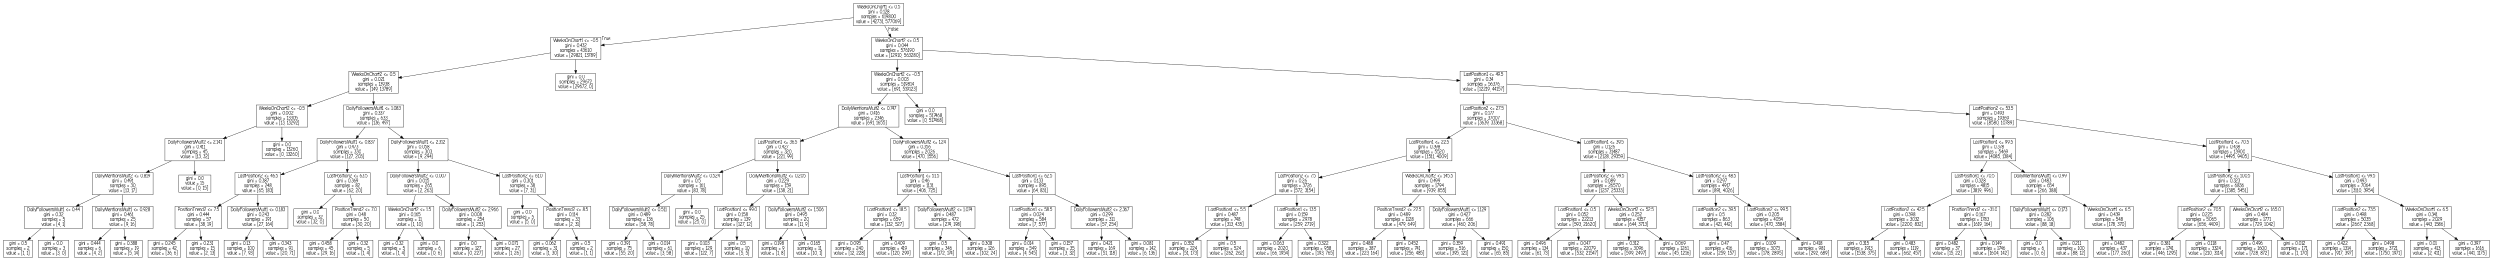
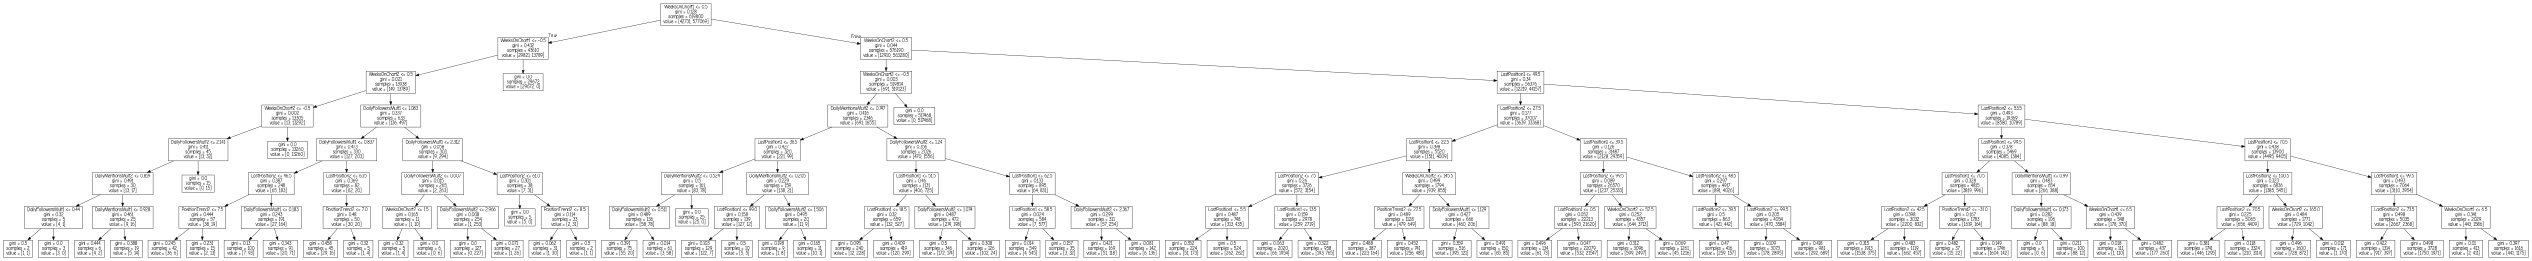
  digraph {
    fontname="Comic Neue"
    node [fontname="Comic Neue" shape=box]
    edge [fontname="Comic Neue"]
    n1 [label="WeeksOnChart1 <= 0.5\ngini = 0.128\nsamples = 619800\nvalue = [42731, 577069]"]
    n2 [label="WeeksOnChart1 <= -0.5\ngini = 0.432\nsamples = 43610\nvalue = [29821, 13789]"]
    n3 [label="WeeksOnChart2 <= 0.5\ngini = 0.044\nsamples = 576190\nvalue = [12910, 563280]"]
    n4 [label="WeeksOnChart2 <= 0.5\ngini = 0.021\nsamples = 13938\nvalue = [149, 13789]"]
    n5 [label="gini = 0.0\nsamples = 29672\nvalue = [29672, 0]"]
    n6 [label="WeeksOnChart2 <= -0.5\ngini = 0.003\nsamples = 519814\nvalue = [691, 519123]"]
    n7 [label="LastPosition1 <= 49.5\ngini = 0.34\nsamples = 56376\nvalue = [12219, 44157]"]
    n8 [label="WeeksOnChart2 <= -0.5\ngini = 0.002\nsamples = 13305\nvalue = [13, 13292]"]
    n9 [label="DailyFollowersMult1 <= 1.083\ngini = 0.337\nsamples = 633\nvalue = [136, 497]"]
    n10 [label="DailyFollowersMult2 <= 2.141\ngini = 0.411\nsamples = 45\nvalue = [13, 32]"]
    n11 [label="gini = 0.0\nsamples = 13260\nvalue = [0, 13260]"]
    n12 [label="DailyFollowersMult1 <= 0.837\ngini = 0.473\nsamples = 330\nvalue = [127, 203]"]
    n13 [label="DailyFollowersMult1 <= 2.312\ngini = 0.058\nsamples = 303\nvalue = [9, 294]"]
    n14 [label="DailyMentionsMult2 <= 0.819\ngini = 0.491\nsamples = 30\nvalue = [13, 17]"]
-   n15 [label="gini = 0.0\nvalue = 15\nvalue = [0, 15]"]
+   n15 [label="gini = 0.0\nsamples = 15\nvalue = [0, 15]"]
    n16 [label="DailyFollowersMult1 <= 0.44\ngini = 0.32\nsamples = 5\nvalue = [4, 1]"]
    n17 [label="DailyMentionsMult1 <= 0.928\ngini = 0.461\nsamples = 25\nvalue = [9, 16]"]
    n18 [label="gini = 0.5\nsamples = 2\nvalue = [1, 1]"]
    n19 [label="gini = 0.0\nsamples = 3\nvalue = [3, 0]"]
    n20 [label="gini = 0.444\nsamples = 6\nvalue = [4, 2]"]
    n21 [label="gini = 0.388\nsamples = 19\nvalue = [5, 14]"]
    n22 [label="LastPosition2 <= 46.5\ngini = 0.387\nsamples = 248\nvalue = [65, 183]"]
    n23 [label="LastPosition2 <= 63.5\ngini = 0.369\nsamples = 82\nvalue = [62, 20]"]
    n24 [label="DailyFollowersMult2 <= 0.007\ngini = 0.015\nsamples = 265\nvalue = [2, 263]"]
    n25 [label="LastPosition2 <= 61.0\ngini = 0.301\nsamples = 38\nvalue = [7, 31]"]
    n26 [label="PositionTrend2 <= 7.5\ngini = 0.444\nsamples = 57\nvalue = [38, 19]"]
    n27 [label="DailyFollowersMult1 <= 0.183\ngini = 0.243\nsamples = 191\nvalue = [27, 164]"]
-   n28 [label="gini = 0.0\nsamples = 32\nvalue = [32, 0]"]
    n29 [label="PositionTrend2 <= 7.0\ngini = 0.48\nsamples = 50\nvalue = [30, 20]"]
    n30 [label="gini = 0.245\nsamples = 42\nvalue = [36, 6]"]
    n31 [label="gini = 0.231\nsamples = 15\nvalue = [2, 13]"]
    n32 [label="gini = 0.13\nsamples = 100\nvalue = [7, 93]"]
    n33 [label="gini = 0.343\nsamples = 91\nvalue = [20, 71]"]
    n34 [label="gini = 0.458\nsamples = 45\nvalue = [29, 16]"]
    n35 [label="gini = 0.32\nsamples = 5\nvalue = [1, 4]"]
    n36 [label="WeeksOnChart2 <= 1.5\ngini = 0.165\nsamples = 11\nvalue = [1, 10]"]
    n37 [label="DailyFollowersMult2 <= 2.966\ngini = 0.008\nsamples = 254\nvalue = [1, 253]"]
    n38 [label="gini = 0.0\nsamples = 5\nvalue = [5, 0]"]
    n39 [label="PositionTrend2 <= 8.5\ngini = 0.114\nsamples = 33\nvalue = [2, 31]"]
    n40 [label="gini = 0.32\nsamples = 5\nvalue = [1, 4]"]
    n41 [label="gini = 0.0\nsamples = 6\nvalue = [0, 6]"]
    n42 [label="gini = 0.0\nsamples = 127\nvalue = [0, 227]"]
    n43 [label="gini = 0.071\nsamples = 27\nvalue = [1, 26]"]
    n44 [label="gini = 0.062\nsamples = 31\nvalue = [1, 30]"]
    n45 [label="gini = 0.5\nsamples = 2\nvalue = [1, 1]"]
    n46 [label="DailyMentionsMult2 <= 0.747\ngini = 0.416\nsamples = 2346\nvalue = [691, 1655]"]
    n47 [label="gini = 0.0\nsamples = 517468\nvalue = [0, 517468]"]
    n48 [label="LastPosition2 <= 27.5\ngini = 0.177\nsamples = 37007\nvalue = [3639, 33368]"]
    n49 [label="LastPosition2 <= 53.5\ngini = 0.493\nsamples = 19369\nvalue = [8580, 10789]"]
    n50 [label="LastPosition1 <= 36.5\ngini = 0.427\nsamples = 320\nvalue = [221, 99]"]
    n51 [label="DailyFollowersMult2 <= 1.24\ngini = 0.356\nsamples = 2026\nvalue = [470, 1556]"]
    n52 [label="DailyMentionsMult2 <= 0.524\ngini = 0.5\nsamples = 161\nvalue = [83, 78]"]
    n53 [label="DailyMentionsMult2 <= 0.205\ngini = 0.229\nsamples = 159\nvalue = [138, 21]"]
    n54 [label="LastPosition1 <= 51.5\ngini = 0.46\nsamples = 1131\nvalue = [406, 725]"]
    n55 [label="LastPosition1 <= 62.5\ngini = 0.133\nsamples = 895\nvalue = [64, 831]"]
    n56 [label="DailyFollowersMult2 <= 0.511\ngini = 0.489\nsamples = 136\nvalue = [58, 78]"]
    n57 [label="gini = 0.0\nsamples = 25\nvalue = [25, 0]"]
    n58 [label="LastPosition1 <= 99.0\ngini = 0.158\nsamples = 139\nvalue = [127, 12]"]
    n59 [label="DailyFollowersMult2 <= 1.506\ngini = 0.495\nsamples = 20\nvalue = [11, 9]"]
    n60 [label="gini = 0.391\nsamples = 75\nvalue = [55, 20]"]
    n61 [label="gini = 0.014\nsamples = 61\nvalue = [3, 58]"]
    n62 [label="gini = 0.103\nsamples = 129\nvalue = [122, 7]"]
    n63 [label="gini = 0.5\nsamples = 10\nvalue = [5, 5]"]
    n64 [label="gini = 0.198\nsamples = 9\nvalue = [1, 8]"]
    n65 [label="gini = 0.165\nsamples = 11\nvalue = [10, 1]"]
    n66 [label="LastPosition1 <= 18.5\ngini = 0.32\nsamples = 659\nvalue = [132, 527]"]
    n67 [label="DailyFollowersMult2 <= 1.074\ngini = 0.487\nsamples = 472\nvalue = [274, 198]"]
    n68 [label="LastPosition1 <= 58.5\ngini = 0.024\nsamples = 584\nvalue = [7, 577]"]
    n69 [label="DailyFollowersMult2 <= 2.367\ngini = 0.299\nsamples = 311\nvalue = [57, 254]"]
    n70 [label="gini = 0.095\nsamples = 240\nvalue = [12, 228]"]
    n71 [label="gini = 0.409\nsamples = 419\nvalue = [120, 299]"]
    n72 [label="gini = 0.5\nsamples = 346\nvalue = [172, 174]"]
    n73 [label="gini = 0.308\nsamples = 126\nvalue = [102, 24]"]
    n74 [label="gini = 0.014\nsamples = 549\nvalue = [4, 545]"]
    n75 [label="gini = 0.157\nsamples = 35\nvalue = [3, 32]"]
    n76 [label="gini = 0.421\nsamples = 169\nvalue = [51, 118]"]
    n77 [label="gini = 0.081\nsamples = 142\nvalue = [6, 136]"]
    n78 [label="LastPosition1 <= 22.5\ngini = 0.398\nsamples = 5520\nvalue = [1511, 4009]"]
    n79 [label="LastPosition1 <= 39.5\ngini = 0.126\nsamples = 31487\nvalue = [2128, 29359]"]
    n80 [label="LastPosition1 <= 99.5\ngini = 0.378\nsamples = 5469\nvalue = [4085, 1384]"]
    n81 [label="LastPosition1 <= 70.5\ngini = 0.438\nsamples = 13900\nvalue = [4495, 9405]"]
    n82 [label="LastPosition2 <= 7.5\ngini = 0.26\nsamples = 3726\nvalue = [572, 3154]"]
    n83 [label="WeeksOnChart2 <= 145.5\ngini = 0.499\nsamples = 1794\nvalue = [939, 855]"]
    n84 [label="LastPosition2 <= 99.5\ngini = 0.089\nsamples = 26570\nvalue = [1237, 25333]"]
    n85 [label="LastPosition2 <= 48.5\ngini = 0.297\nsamples = 4917\nvalue = [891, 4026]"]
    n86 [label="LastPosition1 <= 5.5\ngini = 0.487\nsamples = 748\nvalue = [313, 435]"]
    n87 [label="LastPosition1 <= 13.5\ngini = 0.159\nsamples = 2978\nvalue = [259, 2719]"]
    n88 [label="PositionTrend2 <= 22.5\ngini = 0.489\nsamples = 1128\nvalue = [479, 649]"]
    n89 [label="DailyFollowersMult1 <= 1.129\ngini = 0.427\nsamples = 666\nvalue = [460, 206]"]
    n90 [label="gini = 0.352\nsamples = 224\nvalue = [51, 173]"]
    n91 [label="gini = 0.5\nsamples = 524\nvalue = [262, 262]"]
    n92 [label="gini = 0.063\nsamples = 2020\nvalue = [66, 1954]"]
    n93 [label="gini = 0.322\nsamples = 958\nvalue = [193, 765]"]
    n94 [label="gini = 0.488\nsamples = 387\nvalue = [223, 164]"]
    n95 [label="gini = 0.452\nsamples = 741\nvalue = [256, 485]"]
    n96 [label="gini = 0.359\nsamples = 516\nvalue = [395, 121]"]
    n97 [label="gini = 0.491\nsamples = 150\nvalue = [65, 85]"]
    n98 [label="LastPosition1 <= 0.5\ngini = 0.052\nsamples = 22213\nvalue = [593, 21620]"]
    n99 [label="WeeksOnChart2 <= 52.5\ngini = 0.252\nsamples = 4357\nvalue = [644, 3713]"]
    n100 [label="LastPosition2 <= 39.5\ngini = 0.5\nsamples = 863\nvalue = [421, 442]"]
    n101 [label="LastPosition2 <= 99.5\ngini = 0.205\nsamples = 4054\nvalue = [470, 3584]"]
    n102 [label="gini = 0.496\nsamples = 134\nvalue = [61, 73]"]
    n103 [label="gini = 0.047\nsamples = 22079\nvalue = [532, 21547]"]
    n104 [label="gini = 0.312\nsamples = 3096\nvalue = [599, 2497]"]
    n105 [label="gini = 0.069\nsamples = 1261\nvalue = [45, 1216]"]
    n106 [label="gini = 0.47\nsamples = 416\nvalue = [259, 157]"]
    n107 [label="gini = 0.109\nsamples = 3073\nvalue = [178, 2895]"]
    n108 [label="gini = 0.418\nsamples = 981\nvalue = [292, 689]"]
    n109 [label="LastPosition1 <= 70.5\ngini = 0.328\nsamples = 4815\nvalue = [3819, 996]"]
    n110 [label="DailyMentionsMult1 <= 0.99\ngini = 0.483\nsamples = 654\nvalue = [266, 388]"]
    n111 [label="LastPosition2 <= 100.5\ngini = 0.323\nsamples = 6836\nvalue = [1385, 5451]"]
    n112 [label="LastPosition1 <= 99.5\ngini = 0.493\nsamples = 7064\nvalue = [3110, 3954]"]
    n113 [label="LastPosition2 <= 42.5\ngini = 0.398\nsamples = 3032\nvalue = [2200, 832]"]
    n114 [label="PositionTrend2 <= -31.0\ngini = 0.167\nsamples = 1783\nvalue = [1619, 164]"]
    n115 [label="DailyFollowersMult1 <= 0.173\ngini = 0.282\nsamples = 106\nvalue = [88, 18]"]
    n116 [label="WeeksOnChart1 <= 6.5\ngini = 0.439\nsamples = 548\nvalue = [178, 370]"]
    n117 [label="gini = 0.315\nsamples = 1913\nvalue = [1538, 375]"]
    n118 [label="gini = 0.483\nsamples = 1119\nvalue = [662, 457]"]
    n119 [label="gini = 0.482\nsamples = 37\nvalue = [15, 22]"]
    n120 [label="gini = 0.149\nsamples = 1746\nvalue = [1604, 142]"]
    n121 [label="gini = 0.0\nsamples = 6\nvalue = [0, 6]"]
    n122 [label="gini = 0.211\nsamples = 100\nvalue = [88, 12]"]
+   n123 [label="gini = 0.018\nsamples = 111\nvalue = [1, 110]"]
    n124 [label="gini = 0.482\nsamples = 437\nvalue = [177, 260]"]
    n125 [label="LastPosition2 <= 70.5\ngini = 0.225\nsamples = 5065\nvalue = [656, 4409]"]
    n126 [label="WeeksOnChart2 <= 165.0\ngini = 0.484\nsamples = 1771\nvalue = [729, 1042]"]
    n127 [label="LastPosition2 <= 73.5\ngini = 0.498\nsamples = 5035\nvalue = [2667, 2368]"]
    n128 [label="WeeksOnChart1 <= 6.5\ngini = 0.341\nsamples = 2029\nvalue = [443, 1586]"]
    n129 [label="gini = 0.381\nsamples = 1741\nvalue = [446, 1295]"]
    n130 [label="gini = 0.118\nsamples = 3324\nvalue = [210, 3114]"]
    n131 [label="gini = 0.496\nsamples = 1600\nvalue = [728, 872]"]
    n132 [label="gini = 0.012\nsamples = 171\nvalue = [1, 170]"]
    n133 [label="gini = 0.422\nsamples = 1314\nvalue = [917, 397]"]
-   n134 [label="gini = 0.498\nsamples = 3721\nvalue = [1750, 1971]"]
+   n134 [label="gini = 0.498\nsamples = 3728\nvalue = [1750, 1971]"]
    n135 [label="gini = 0.01\nsamples = 413\nvalue = [2, 411]"]
    n136 [label="gini = 0.397\nsamples = 1616\nvalue = [441, 1175]"]
    n1 -> n2 [headlabel=True labelangle=45 labeldistance=2.5]
    n1 -> n3 [headlabel=False labelangle=-45 labeldistance=2.5]
    n2 -> n4
    n2 -> n5
    n3 -> n6
    n3 -> n7
    n4 -> n8
    n4 -> n9
    n6 -> n46
    n6 -> n47
    n7 -> n48
    n7 -> n49
    n8 -> n10
    n8 -> n11
    n9 -> n12
    n9 -> n13
    n10 -> n14
    n10 -> n15
    n12 -> n22
    n12 -> n23
    n13 -> n24
    n13 -> n25
    n14 -> n16
    n14 -> n17
    n16 -> n18
    n16 -> n19
    n17 -> n20
    n17 -> n21
    n22 -> n26
    n22 -> n27
-   n23 -> n28
    n23 -> n29
    n24 -> n36
    n24 -> n37
    n25 -> n38
    n25 -> n39
    n26 -> n30
    n26 -> n31
    n27 -> n32
    n27 -> n33
    n29 -> n34
    n29 -> n35
    n36 -> n40
    n36 -> n41
    n37 -> n42
    n37 -> n43
    n39 -> n44
    n39 -> n45
    n46 -> n50
    n46 -> n51
    n48 -> n78
    n48 -> n79
    n49 -> n80
    n49 -> n81
    n50 -> n52
    n50 -> n53
    n51 -> n54
    n51 -> n55
    n52 -> n56
    n52 -> n57
    n53 -> n58
    n53 -> n59
    n54 -> n66
    n54 -> n67
    n55 -> n68
    n55 -> n69
    n56 -> n60
    n56 -> n61
    n58 -> n62
    n58 -> n63
    n59 -> n64
    n59 -> n65
    n66 -> n70
    n66 -> n71
    n67 -> n72
    n67 -> n73
    n68 -> n74
    n68 -> n75
    n69 -> n76
    n69 -> n77
    n78 -> n82
    n78 -> n83
    n79 -> n84
    n79 -> n85
    n80 -> n109
    n80 -> n110
    n81 -> n111
    n81 -> n112
    n82 -> n86
    n82 -> n87
    n83 -> n88
    n83 -> n89
    n84 -> n98
    n84 -> n99
    n85 -> n100
    n85 -> n101
    n86 -> n90
    n86 -> n91
    n87 -> n92
    n87 -> n93
    n88 -> n94
    n88 -> n95
    n89 -> n96
    n89 -> n97
    n98 -> n102
    n98 -> n103
    n99 -> n104
    n99 -> n105
    n100 -> n106
    n101 -> n107
    n101 -> n108
    n109 -> n113
    n109 -> n114
    n110 -> n115
    n110 -> n116
    n111 -> n125
    n111 -> n126
    n112 -> n127
    n112 -> n128
    n113 -> n117
    n113 -> n118
    n114 -> n119
    n114 -> n120
    n115 -> n121
    n115 -> n122
+   n116 -> n123
    n116 -> n124
    n125 -> n129
    n125 -> n130
    n126 -> n131
    n126 -> n132
    n127 -> n133
    n127 -> n134
    n128 -> n135
    n128 -> n136
  }
